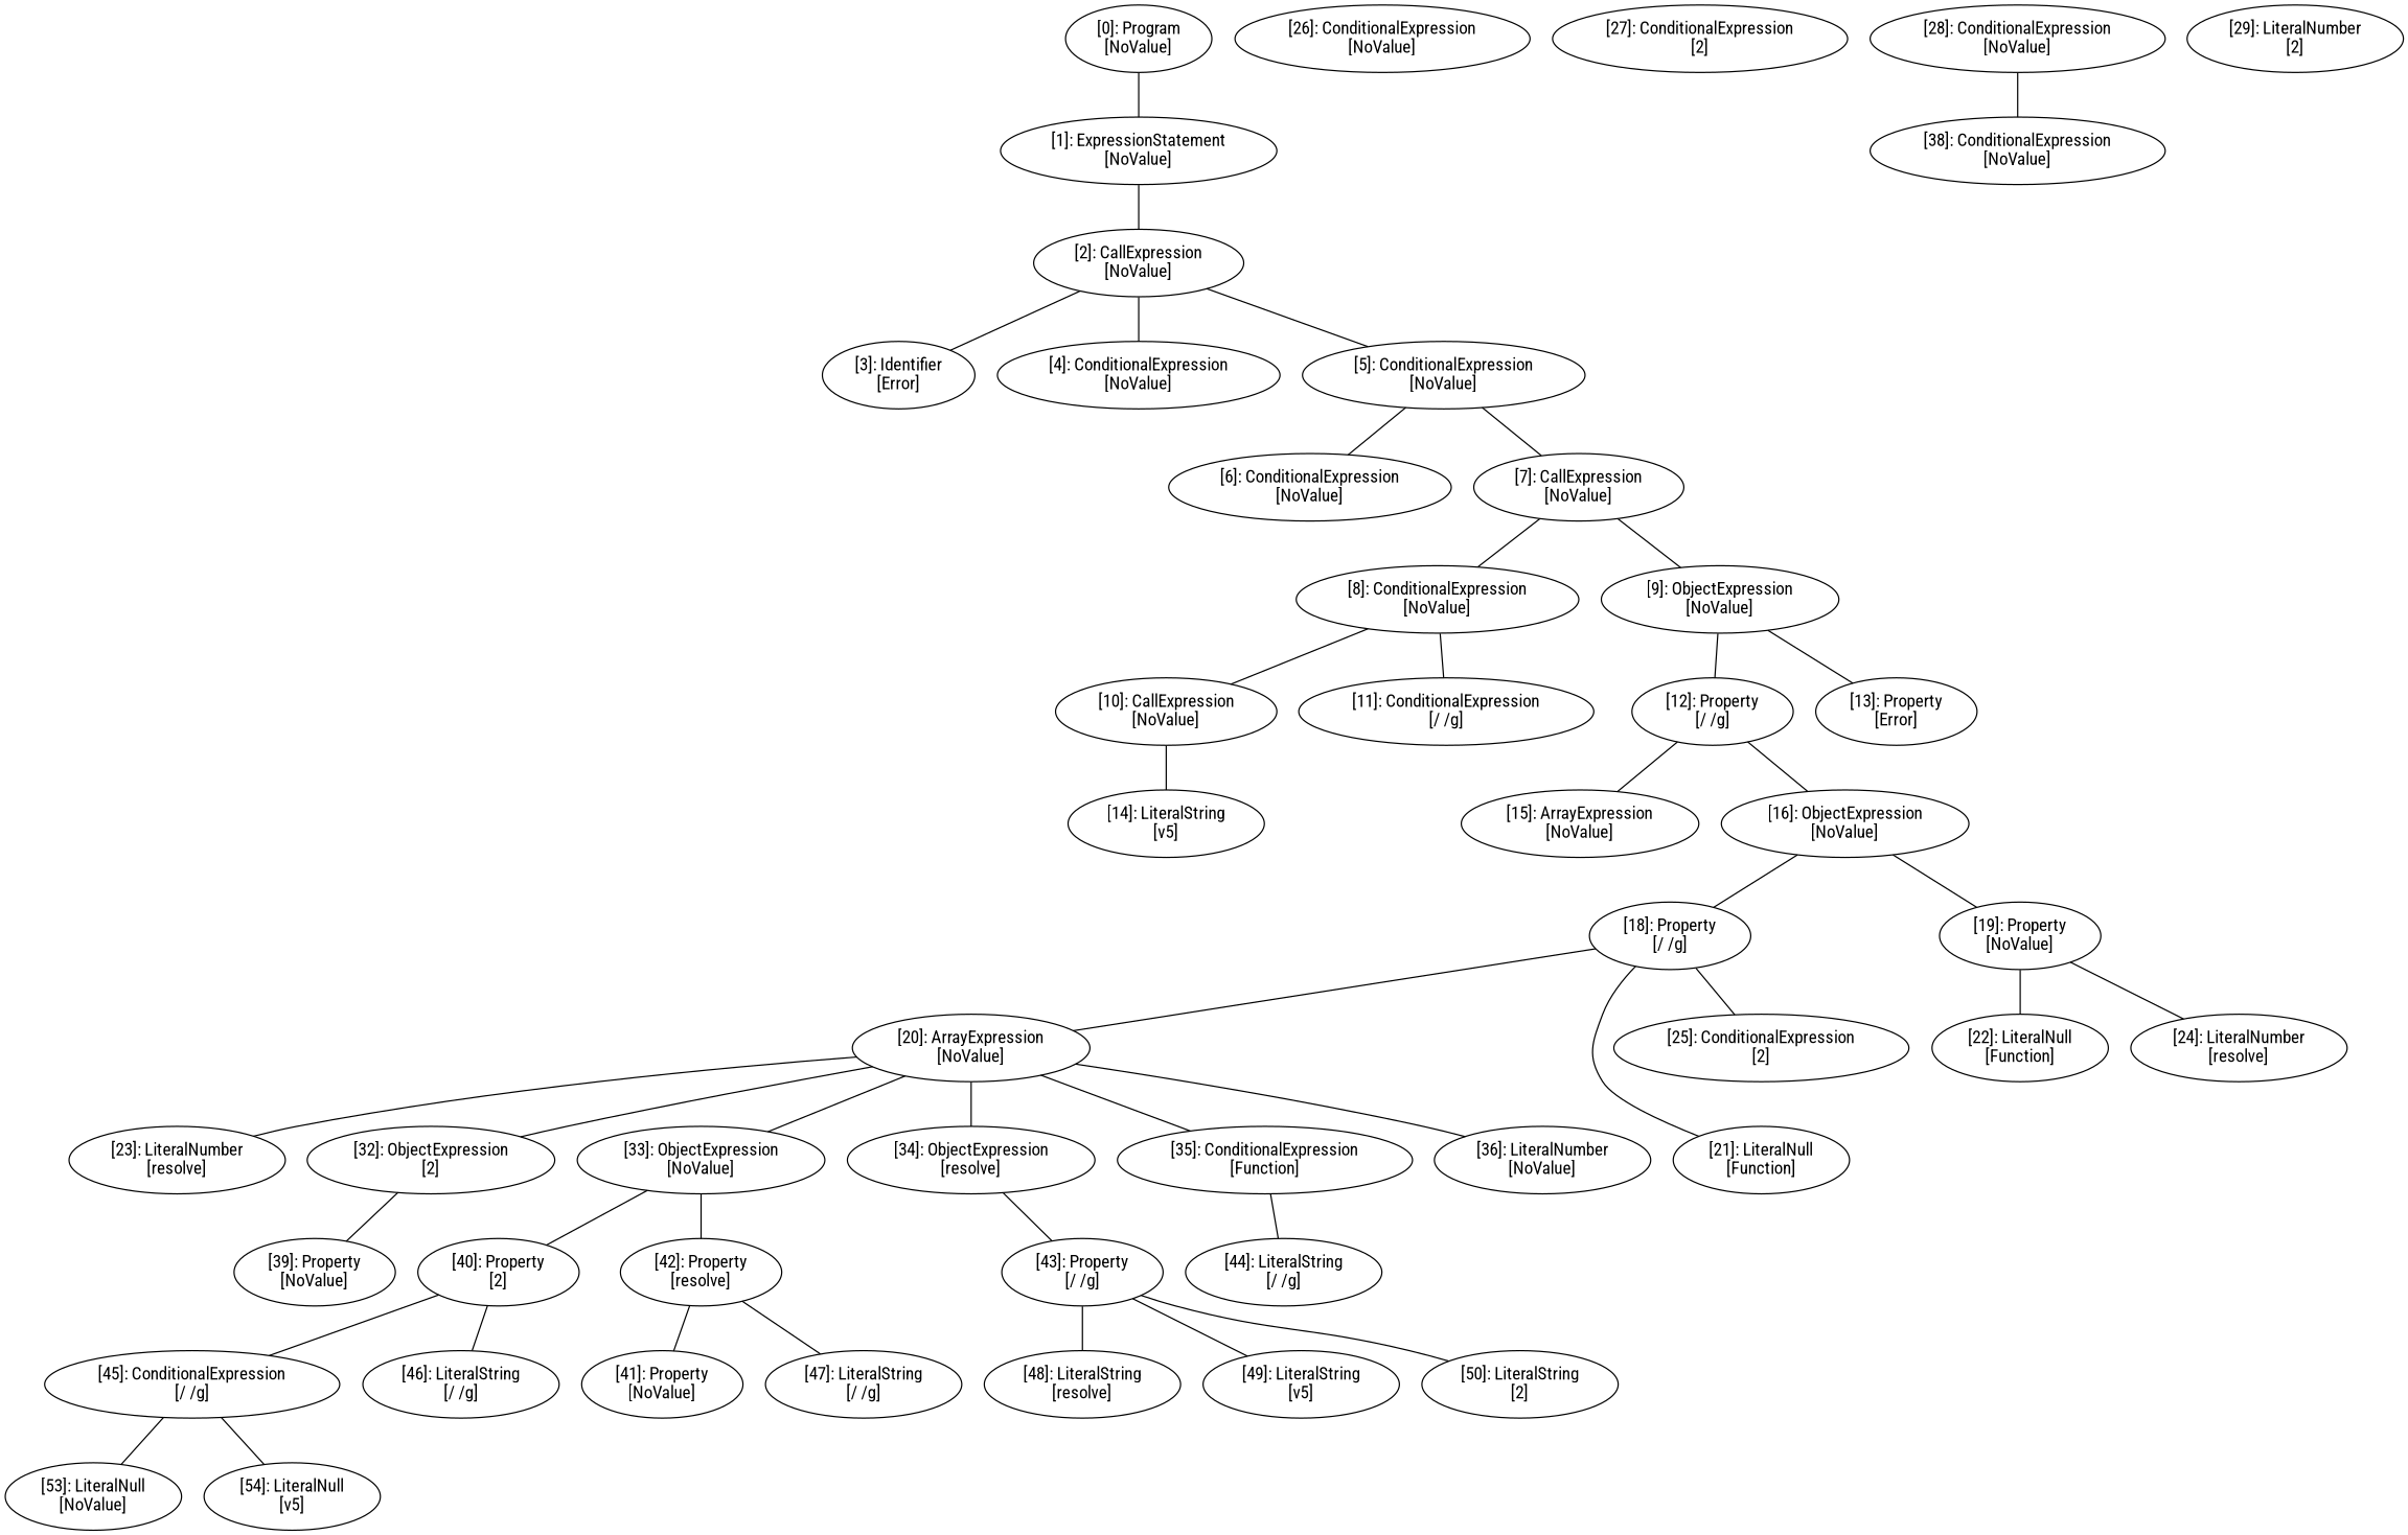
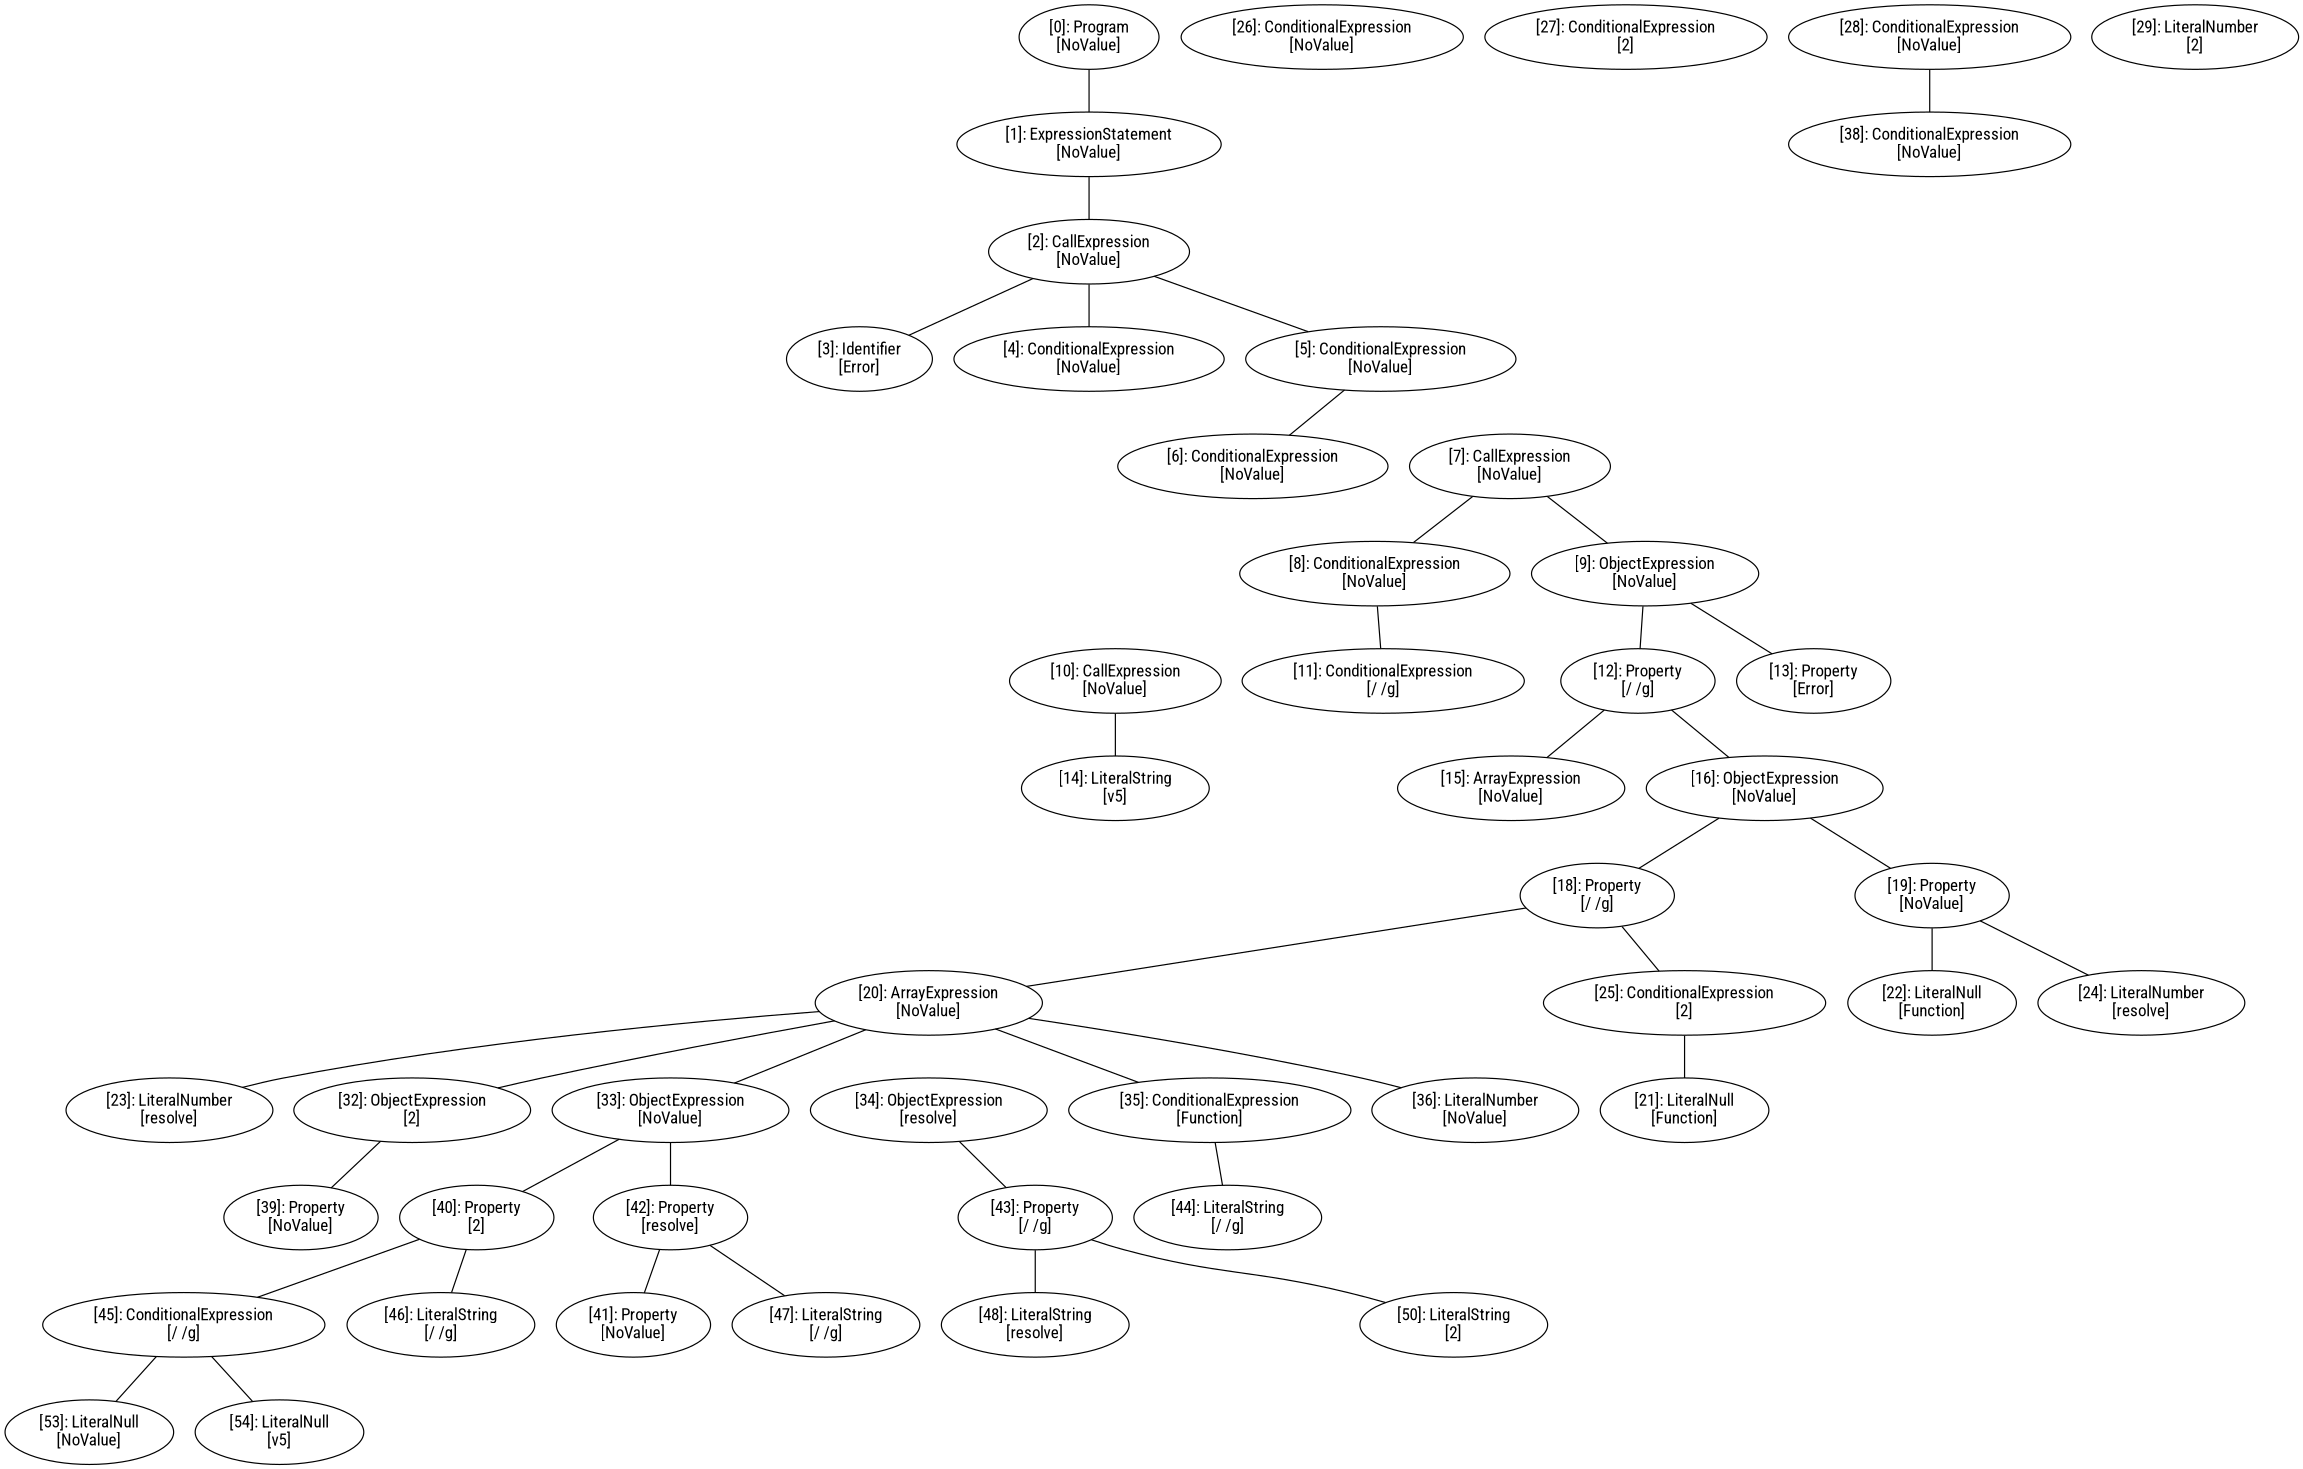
  graph {
    fontname="Roboto Condensed"
    node [fontname="Roboto Condensed"]
    edge [fontname="Roboto Condensed"]
    n1 [label="[0]: Program\n[NoValue]"]
    n2 [label="[1]: ExpressionStatement\n[NoValue]"]
    n3 [label="[2]: CallExpression\n[NoValue]"]
    n4 [label="[3]: Identifier\n[Error]"]
    n5 [label="[4]: ConditionalExpression\n[NoValue]"]
    n6 [label="[5]: ConditionalExpression\n[NoValue]"]
    n7 [label="[6]: ConditionalExpression\n[NoValue]"]
    n8 [label="[7]: CallExpression\n[NoValue]"]
    n9 [label="[8]: ConditionalExpression\n[NoValue]"]
    n10 [label="[9]: ObjectExpression\n[NoValue]"]
    n11 [label="[10]: CallExpression\n[NoValue]"]
    n12 [label="[11]: ConditionalExpression\n[/ /g]"]
    n13 [label="[12]: Property\n[/ /g]"]
    n14 [label="[13]: Property\n[Error]"]
    n15 [label="[14]: LiteralString\n[v5]"]
    n16 [label="[15]: ArrayExpression\n[NoValue]"]
    n17 [label="[16]: ObjectExpression\n[NoValue]"]
    n18 [label="[18]: Property\n[/ /g]"]
    n19 [label="[19]: Property\n[NoValue]"]
    n20 [label="[20]: ArrayExpression\n[NoValue]"]
    n21 [label="[21]: LiteralNull\n[Function]"]
    n22 [label="[25]: ConditionalExpression\n[2]"]
    n23 [label="[22]: LiteralNull\n[Function]"]
    n24 [label="[24]: LiteralNumber\n[resolve]"]
    n25 [label="[23]: LiteralNumber\n[resolve]"]
    n26 [label="[32]: ObjectExpression\n[2]"]
    n27 [label="[33]: ObjectExpression\n[NoValue]"]
    n28 [label="[34]: ObjectExpression\n[resolve]"]
    n29 [label="[35]: ConditionalExpression\n[Function]"]
    n30 [label="[36]: LiteralNumber\n[NoValue]"]
    n31 [label="[39]: Property\n[NoValue]"]
    n32 [label="[40]: Property\n[2]"]
    n33 [label="[42]: Property\n[resolve]"]
    n34 [label="[43]: Property\n[/ /g]"]
    n35 [label="[44]: LiteralString\n[/ /g]"]
    n36 [label="[26]: ConditionalExpression\n[NoValue]"]
    n37 [label="[27]: ConditionalExpression\n[2]"]
    n38 [label="[28]: ConditionalExpression\n[NoValue]"]
    n39 [label="[38]: ConditionalExpression\n[NoValue]"]
    n40 [label="[29]: LiteralNumber\n[2]"]
    n41 [label="[45]: ConditionalExpression\n[/ /g]"]
    n42 [label="[46]: LiteralString\n[/ /g]"]
    n43 [label="[41]: Property\n[NoValue]"]
    n44 [label="[47]: LiteralString\n[/ /g]"]
    n45 [label="[48]: LiteralString\n[resolve]"]
-   n46 [label="[49]: LiteralString\n[v5]"]
    n47 [label="[50]: LiteralString\n[2]"]
    n48 [label="[53]: LiteralNull\n[NoValue]"]
    n49 [label="[54]: LiteralNull\n[v5]"]
    n1 -- n2
    n2 -- n3
    n3 -- n4
    n3 -- n5
    n3 -- n6
    n6 -- n7
-   n6 -- n8
    n8 -- n9
    n8 -- n10
-   n9 -- n11
    n9 -- n12
    n10 -- n13
    n10 -- n14
    n11 -- n15
    n13 -- n16
    n13 -- n17
    n17 -- n18
    n17 -- n19
    n18 -- n20
-   n18 -- n21
+   n22 -- n21
    n18 -- n22
    n19 -- n23
    n19 -- n24
    n20 -- n25
    n20 -- n26
    n20 -- n27
-   n20 -- n28
    n20 -- n29
    n20 -- n30
    n26 -- n31
    n27 -- n32
    n27 -- n33
    n28 -- n34
    n29 -- n35
    n32 -- n41
    n32 -- n42
    n33 -- n43
    n33 -- n44
    n34 -- n45
-   n34 -- n46
    n34 -- n47
    n38 -- n39
    n41 -- n48
    n41 -- n49
  }
